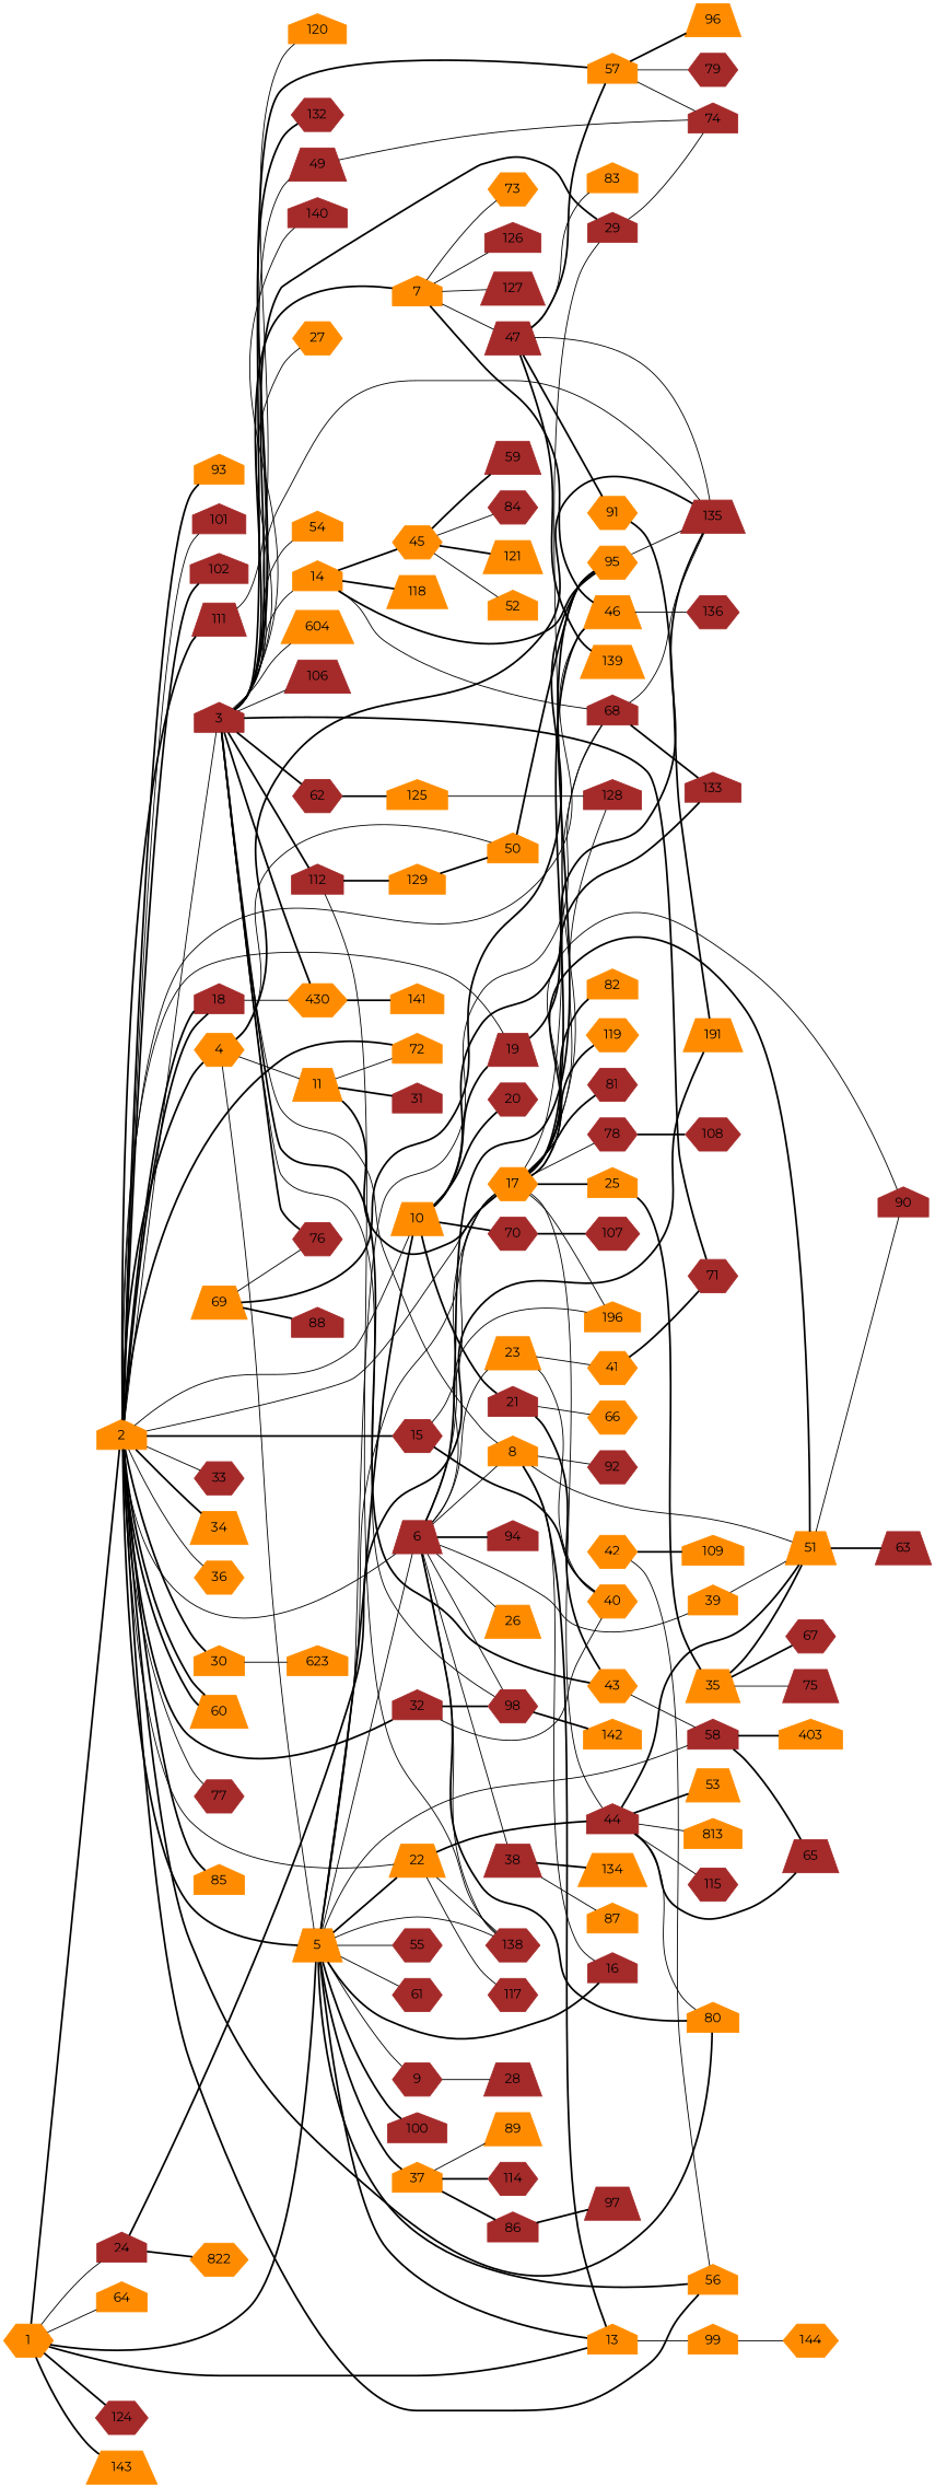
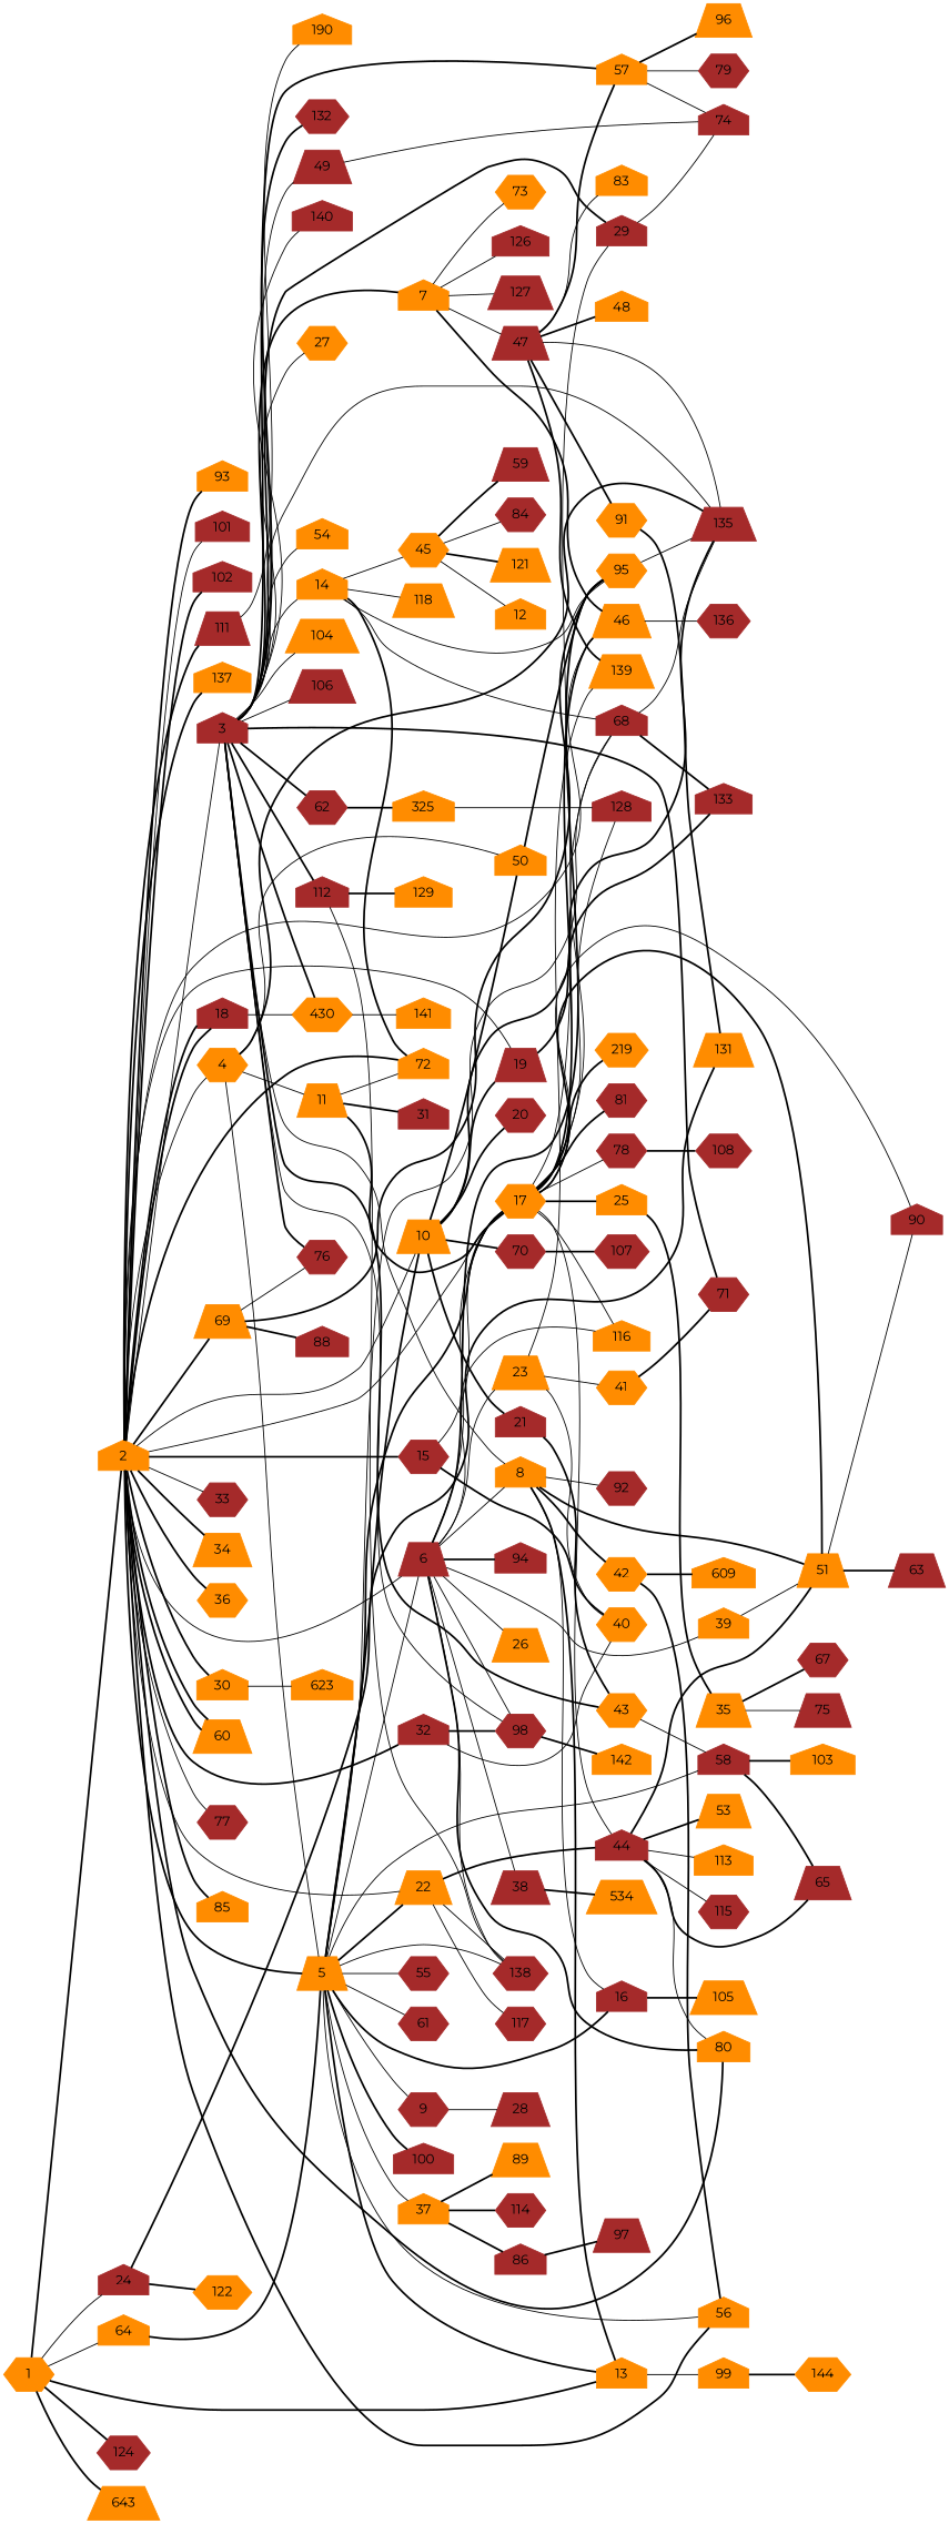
  graph {
    fontname=Montserrat
    rankdir=LR
    node [color=darkorange fontname=Montserrat shape=house style=filled]
    edge [fontname=Montserrat style=bold]
    1 [shape=hexagon]
    2
    5 [shape=trapezium]
    13
    24 [color=brown]
    64
    124 [color=brown shape=hexagon]
-   143 [shape=trapezium]
+   143 [shape=trapezium label=643]
    3 [color=brown]
    4 [shape=hexagon]
    6 [color=brown shape=trapezium]
    10 [shape=trapezium]
    15 [color=brown shape=hexagon]
    17 [shape=hexagon]
    18 [color=brown]
    19 [color=brown shape=trapezium]
    22 [shape=trapezium]
    30
    32 [color=brown]
    33 [color=brown shape=hexagon]
    34 [shape=trapezium]
    36 [shape=hexagon]
    46 [shape=trapezium]
    56
    60 [shape=trapezium]
    69 [shape=trapezium]
    72
    77 [color=brown shape=hexagon]
    80
    85
    93
    101 [color=brown]
    102 [color=brown]
    111 [color=brown shape=trapezium]
+   137
    9 [color=brown shape=hexagon]
    16 [color=brown]
    37
    55 [color=brown shape=hexagon]
    58 [color=brown]
    61 [color=brown shape=hexagon]
    68 [color=brown]
    100 [color=brown]
    138 [color=brown shape=hexagon]
    99
-   122 [shape=hexagon label=822]
-   131 [shape=trapezium label=191]
+   122 [shape=hexagon]
+   131 [shape=trapezium]
    7
    8
    14
    27 [shape=hexagon]
    29 [color=brown]
    43 [shape=hexagon]
    49 [color=brown shape=trapezium]
    54
    57
    62 [color=brown shape=hexagon]
    71 [color=brown shape=hexagon]
    76 [color=brown shape=hexagon]
    98 [color=brown shape=hexagon]
-   104 [shape=trapezium label=604]
+   104 [shape=trapezium]
    106 [color=brown shape=trapezium]
    112 [color=brown]
    n64 [label=430 shape=hexagon]
    132 [color=brown shape=hexagon]
    135 [color=brown shape=trapezium]
    140 [color=brown]
    11 [shape=trapezium]
    50
    23 [shape=trapezium]
    26 [shape=trapezium]
    38 [color=brown shape=trapezium]
    39
    94 [color=brown]
    95 [shape=hexagon]
-   116 [label=196]
+   116
    20 [color=brown shape=hexagon]
    21 [color=brown]
    70 [color=brown shape=hexagon]
    40 [shape=hexagon]
    51 [shape=trapezium]
    25
    44 [color=brown]
    78 [color=brown shape=hexagon]
    81 [color=brown shape=hexagon]
-   82
    90 [color=brown]
-   119 [shape=hexagon]
+   119 [shape=hexagon label=219]
    128 [color=brown]
    133 [color=brown]
    117 [color=brown shape=hexagon]
    n92 [label=623]
    136 [color=brown shape=hexagon]
    88 [color=brown]
-   120
+   120 [label=190]
    47 [color=brown shape=trapezium]
    73 [shape=hexagon]
    126 [color=brown]
    127 [color=brown shape=trapezium]
    42 [shape=hexagon]
    92 [color=brown shape=hexagon]
    45 [shape=hexagon]
    118 [shape=trapezium]
    74 [color=brown]
    79 [color=brown shape=hexagon]
    96 [shape=trapezium]
-   125
+   125 [label=325]
    142
    129
    141
    31 [color=brown]
    28 [color=brown shape=trapezium]
+   105 [shape=trapezium]
    86 [color=brown]
    89 [shape=trapezium]
    114 [color=brown shape=hexagon]
    65 [color=brown shape=trapezium]
-   103 [label=403]
+   103
    41 [shape=hexagon]
    139 [shape=trapezium]
-   87
-   134 [shape=trapezium]
+   134 [shape=trapezium label=534]
+   48
    83
    91 [shape=hexagon]
-   109
+   109 [label=609]
    63 [color=brown shape=trapezium]
-   66 [shape=hexagon]
    107 [color=brown shape=hexagon]
    144 [shape=hexagon]
-   52
+   52 [label=12]
    59 [color=brown shape=trapezium]
    84 [color=brown shape=hexagon]
    121 [shape=trapezium]
    35 [shape=trapezium]
    53 [shape=trapezium]
-   113 [label=813]
+   113
    115 [color=brown shape=hexagon]
    108 [color=brown shape=hexagon]
    67 [color=brown shape=hexagon]
    75 [color=brown shape=trapezium]
    97 [color=brown shape=trapezium]
    1 -- 2
-   1 -- 5
+   64 -- 5
    1 -- 13
    1 -- 24 [style=solid]
    1 -- 64 [style=solid]
    1 -- 124
    1 -- 143
    2 -- 5
    2 -- 3 [style=solid]
-   2 -- 4
+   2 -- 4 [style=solid]
    2 -- 6 [style=solid]
    2 -- 10 [style=solid]
    2 -- 15
    2 -- 17 [style=solid]
    2 -- 18
    2 -- 18
    2 -- 19 [style=solid]
    2 -- 22 [style=solid]
    2 -- 30
    2 -- 32
    2 -- 33 [style=solid]
    2 -- 34
-   2 -- 36 [style=solid]
+   2 -- 36
    2 -- 46 [style=solid]
    2 -- 56
    2 -- 60
    2 -- 60
+   2 -- 69
    2 -- 72
    2 -- 77 [style=solid]
    2 -- 80
    2 -- 85
    2 -- 93
    2 -- 101 [style=solid]
    2 -- 102
    2 -- 111
+   2 -- 137
    5 -- 13
    5 -- 6 [style=solid]
    5 -- 10
-   5 -- 17 [style=solid]
+   5 -- 17
    5 -- 22
-   5 -- 56
+   5 -- 56 [style=solid]
    5 -- 9 [style=solid]
    5 -- 16
-   5 -- 37
+   5 -- 37 [style=solid]
    5 -- 55 [style=solid]
    5 -- 58 [style=solid]
    5 -- 61 [style=solid]
    5 -- 68 [style=solid]
    5 -- 100
    5 -- 138 [style=solid]
    13 -- 99 [style=solid]
    24 -- 122
    24 -- 131
    3 -- 7
    3 -- 8 [style=solid]
    3 -- 14 [style=solid]
    3 -- 27 [style=solid]
    3 -- 29
    3 -- 43
    3 -- 49 [style=solid]
    3 -- 54 [style=solid]
    3 -- 57
    3 -- 62
    3 -- 71
    3 -- 76
    3 -- 98 [style=solid]
    3 -- 104 [style=solid]
    3 -- 106 [style=solid]
    3 -- 112
    3 -- n64
    3 -- 132
    3 -- 135 [style=solid]
    3 -- 140 [style=solid]
    4 -- 5 [style=solid]
    4 -- 135
    4 -- 11 [style=solid]
    4 -- 50 [style=solid]
    6 -- 17 [style=solid]
    6 -- 80
    6 -- 138 [style=solid]
    6 -- 8 [style=solid]
    6 -- 98 [style=solid]
    6 -- 23 [style=solid]
    6 -- 26 [style=solid]
    6 -- 38 [style=solid]
    6 -- 39 [style=solid]
    6 -- 94
    6 -- 95
    6 -- 116 [style=solid]
    10 -- 19
    10 -- 135
-   129 -- 50
+   10 -- 50
    10 -- 20
    10 -- 21
    10 -- 70
    15 -- 17 [style=solid]
    15 -- 40
    17 -- 46
    17 -- 68 [style=solid]
    17 -- 29 [style=solid]
    17 -- 116 [style=solid]
    17 -- 51
    17 -- 25
    17 -- 44 [style=solid]
    17 -- 78 [style=solid]
    17 -- 81
-   17 -- 82
    17 -- 90 [style=solid]
    17 -- 119
    17 -- 128 [style=solid]
    18 -- n64 [style=solid]
    19 -- 133
    22 -- 138 [style=solid]
    22 -- 44
    22 -- 117 [style=solid]
    30 -- n92 [style=solid]
    32 -- 98
    32 -- 40 [style=solid]
    46 -- 136 [style=solid]
    69 -- 76 [style=solid]
    69 -- 95
    69 -- 88
    111 -- 120 [style=solid]
    9 -- 28 [style=solid]
+   16 -- 105
    37 -- 86
-   37 -- 89 [style=solid]
+   37 -- 89
    37 -- 114
    58 -- 65
    58 -- 103
    68 -- 135 [style=solid]
    68 -- 133
-   99 -- 144 [style=solid]
+   99 -- 144
    7 -- 46
    7 -- 47 [style=solid]
    7 -- 73 [style=solid]
    7 -- 126 [style=solid]
    7 -- 127 [style=solid]
    8 -- 13
    8 -- 16 [style=solid]
-   8 -- 51 [style=solid]
+   8 -- 51
+   8 -- 42
    8 -- 92 [style=solid]
+   14 -- 72
    14 -- 68 [style=solid]
-   14 -- 95
-   14 -- 45
-   14 -- 118
+   14 -- 95 [style=solid]
+   14 -- 45 [style=solid]
+   14 -- 118 [style=solid]
    29 -- 74 [style=solid]
    43 -- 58 [style=solid]
    49 -- 74 [style=solid]
    57 -- 74 [style=solid]
    57 -- 79 [style=solid]
    57 -- 96
    62 -- 125
    98 -- 142
    112 -- 138 [style=solid]
    112 -- 129
-   n64 -- 141
+   n64 -- 141 [style=solid]
    11 -- 17
    11 -- 72 [style=solid]
    11 -- 31
    50 -- 95
    23 -- 40 [style=solid]
    23 -- 41 [style=solid]
-   38 -- 87 [style=solid]
+   23 -- 139 [style=solid]
    38 -- 134
    39 -- 51 [style=solid]
    95 -- 135 [style=solid]
    21 -- 43
-   21 -- 66 [style=solid]
    70 -- 107
    51 -- 90 [style=solid]
    51 -- 63
    25 -- 35
    44 -- 80 [style=solid]
    44 -- 51
    44 -- 65
    44 -- 53
    44 -- 113 [style=solid]
    44 -- 115 [style=solid]
    78 -- 108
    47 -- 57
    47 -- 135 [style=solid]
    47 -- 139
+   47 -- 48
    47 -- 83 [style=solid]
    47 -- 91
-   42 -- 56 [style=solid]
+   42 -- 56
    42 -- 109
    45 -- 52 [style=solid]
    45 -- 59
    45 -- 84 [style=solid]
    45 -- 121
    125 -- 128 [style=solid]
    86 -- 97
    41 -- 71
    91 -- 131
-   35 -- 51
    35 -- 67
    35 -- 75 [style=solid]
  }
